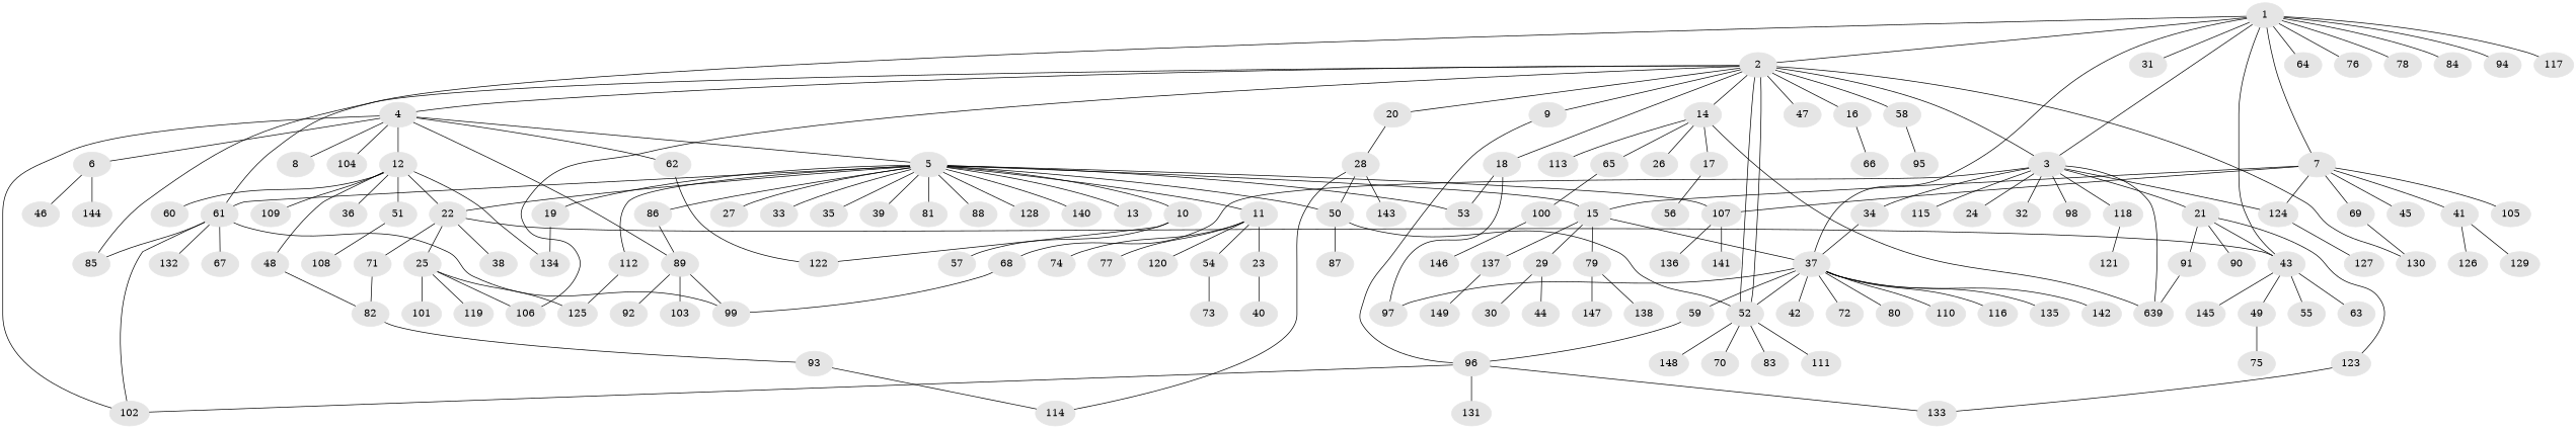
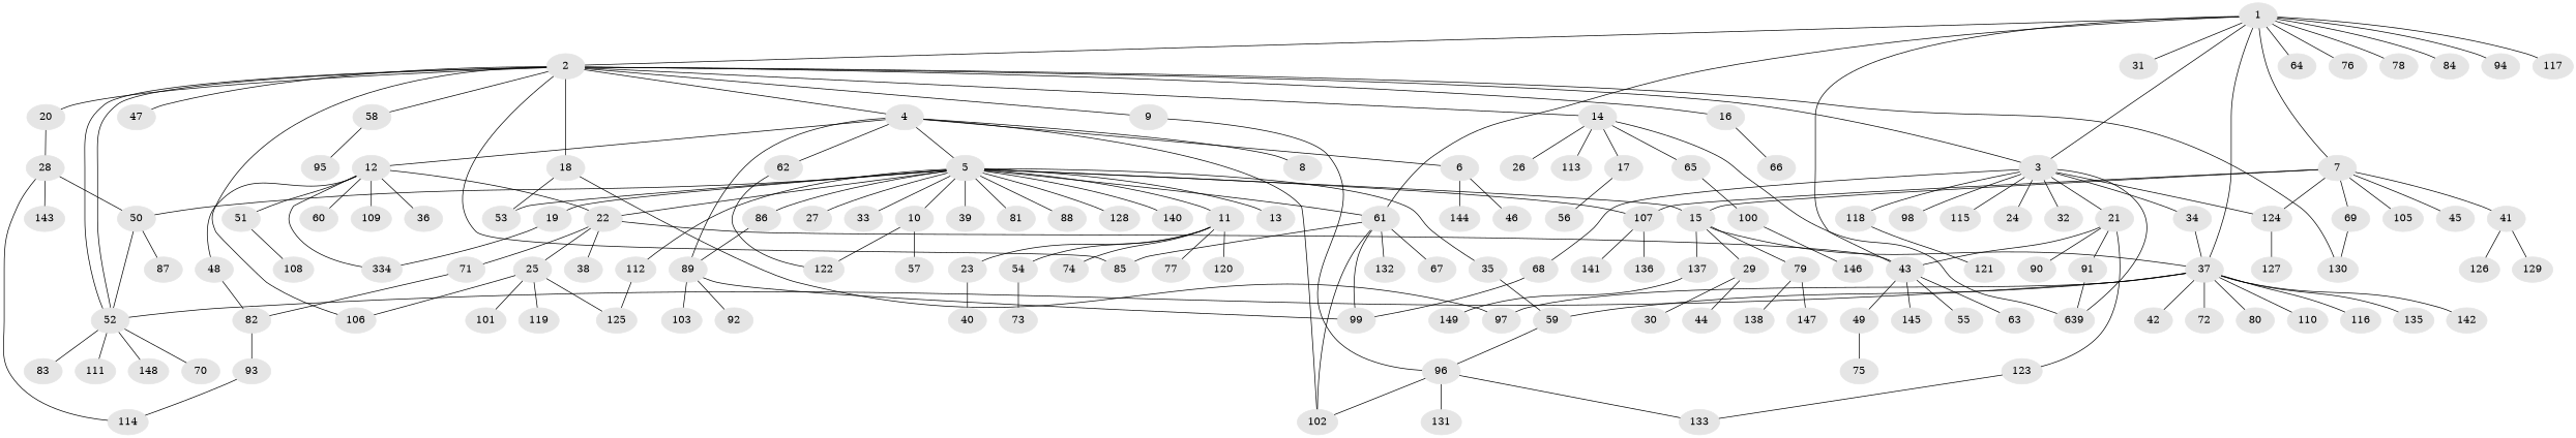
  graph {
    node [color=gray90 style=filled]
    1
    2
    3
    7
    31
    37
    43
    61
    64
    76
    78
    84
    94
    117
    4
    9
    14
    16
    18
    20
    47
    52
    58
    85
    106
    130
    21
    24
    32
    34
    68
    98
    115
    118
    124
    n36 [label=639]
    15
    107
    41
    45
    69
    105
    97
    59
    42
    72
    80
    110
    116
    135
    142
    49
    55
    63
    145
    102
    67
    99
    132
    5
    6
    8
    12
    62
    89
-   104
    96
    17
    26
    65
    113
    66
    53
    28
    70
    83
    111
    148
    95
    90
    91
    123
    121
    127
    10
    11
    13
    19
    22
    27
    33
    35
    39
    50
    81
    86
    88
    112
    128
    140
    46
    144
    36
    48
    51
    60
    109
-   134
+   134 [label=334]
    122
    92
    103
    57
    23
    54
    74
    77
    120
    29
    79
    137
    25
    38
    71
    87
    136
    141
    125
    126
    129
    131
    133
    40
    73
    82
    108
    56
    100
    30
    44
    138
    147
    149
    114
    143
    101
    119
    75
    93
    146
    1 -- 2
    1 -- 3
    1 -- 7
    1 -- 31
    1 -- 37
    1 -- 43
    1 -- 61
    1 -- 64
    1 -- 76
    1 -- 78
    1 -- 84
    1 -- 94
    1 -- 117
    2 -- 3
    2 -- 4
    2 -- 9
    2 -- 14
    2 -- 16
    2 -- 18
    2 -- 20
    2 -- 47
    2 -- 52
    2 -- 52
    2 -- 58
    2 -- 85
    2 -- 106
    2 -- 130
    3 -- 21
    3 -- 24
    3 -- 32
    3 -- 34
    3 -- 68
    3 -- 98
    3 -- 115
    3 -- 118
    3 -- 124
    3 -- n36
    7 -- 124
    7 -- 15
    7 -- 107
    7 -- 41
    7 -- 45
    7 -- 69
    7 -- 105
    37 -- 52
    37 -- 97
    37 -- 59
    37 -- 42
    37 -- 72
    37 -- 80
    37 -- 110
    37 -- 116
    37 -- 135
    37 -- 142
    43 -- 49
    43 -- 55
    43 -- 63
    43 -- 145
    61 -- 85
    61 -- 102
    61 -- 67
    61 -- 99
    61 -- 132
    4 -- 102
    4 -- 5
    4 -- 6
    4 -- 8
    4 -- 12
    4 -- 62
    4 -- 89
-   4 -- 104
    9 -- 96
    14 -- n36
    14 -- 17
    14 -- 26
    14 -- 65
    14 -- 113
    16 -- 66
    18 -- 97
    18 -- 53
    20 -- 28
    52 -- 70
    52 -- 83
    52 -- 111
    52 -- 148
    58 -- 95
    21 -- 43
    21 -- 90
    21 -- 91
    21 -- 123
    34 -- 37
    68 -- 99
    118 -- 121
    124 -- 127
    15 -- 37
    15 -- 29
    15 -- 79
    15 -- 137
    107 -- 136
    107 -- 141
    41 -- 126
    41 -- 129
    69 -- 130
    59 -- 96
    49 -- 75
    5 -- 61
    5 -- 15
    5 -- 107
    5 -- 53
    5 -- 10
    5 -- 11
    5 -- 13
    5 -- 19
    5 -- 22
    5 -- 27
    5 -- 33
    5 -- 35
    5 -- 39
    5 -- 50
    5 -- 81
    5 -- 86
    5 -- 88
    5 -- 112
    5 -- 128
    5 -- 140
    6 -- 46
    6 -- 144
    12 -- 22
    12 -- 36
    12 -- 48
    12 -- 51
    12 -- 60
    12 -- 109
    12 -- 134
    62 -- 122
    89 -- 99
    89 -- 92
    89 -- 103
    96 -- 102
    96 -- 131
    96 -- 133
    17 -- 56
    65 -- 100
    28 -- 50
    28 -- 114
    28 -- 143
    91 -- n36
    123 -- 133
    10 -- 122
    10 -- 57
    11 -- 23
    11 -- 54
    11 -- 74
    11 -- 77
    11 -- 120
    19 -- 134
    22 -- 43
    22 -- 25
    22 -- 38
    22 -- 71
+   35 -- 59
    50 -- 52
    50 -- 87
    86 -- 89
    112 -- 125
    48 -- 82
    51 -- 108
    23 -- 40
    54 -- 73
    29 -- 30
    29 -- 44
    79 -- 138
    79 -- 147
    137 -- 149
    25 -- 106
    25 -- 125
    25 -- 101
    25 -- 119
    71 -- 82
    82 -- 93
    100 -- 146
    93 -- 114
  }
